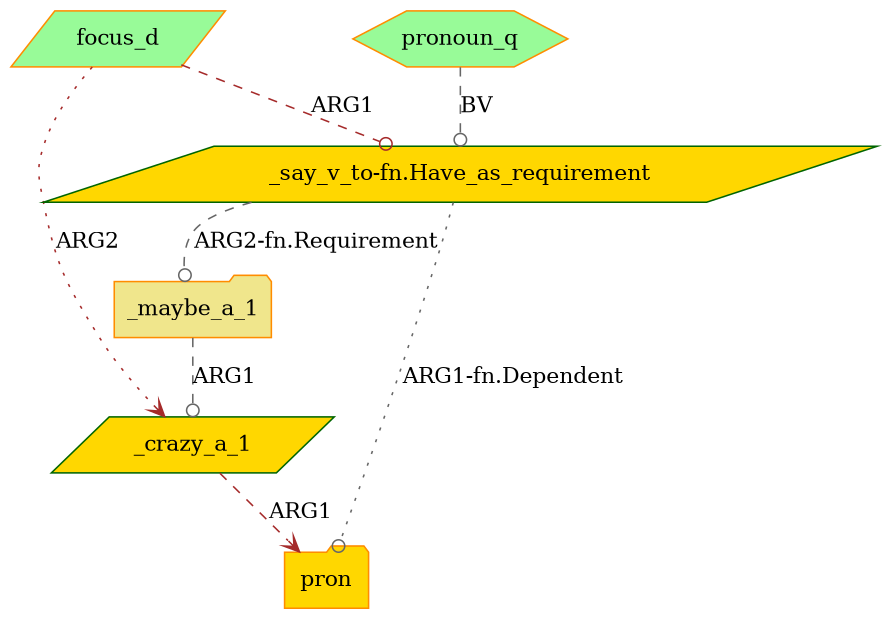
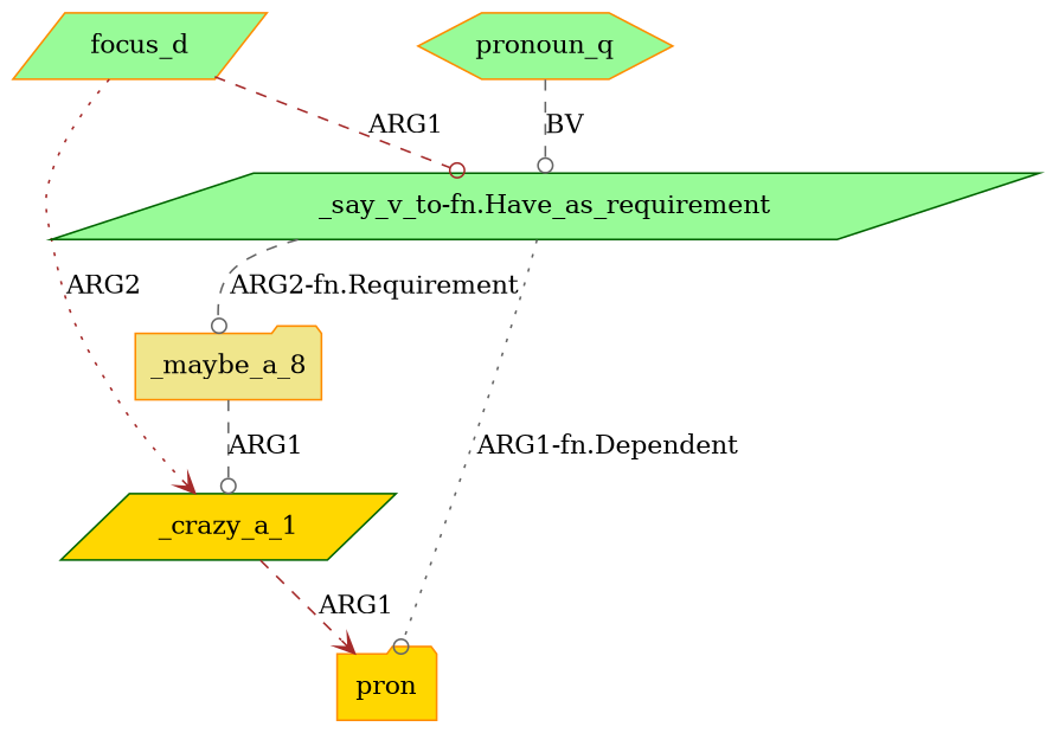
  digraph {
    node [color=darkorange fillcolor=gold shape=parallelogram style=filled]
    edge [arrowhead=odot color=gray40 style=dashed]
    focus_d [fillcolor=palegreen]
    _crazy_a_1 [color=darkgreen]
-   "_say_v_to-fn.Have_as_requirement" [color=darkgreen]
+   "_say_v_to-fn.Have_as_requirement" [color=darkgreen fillcolor=palegreen]
    pron [shape=folder]
-   _maybe_a_1 [fillcolor=khaki shape=folder]
+   _maybe_a_1 [fillcolor=khaki shape=folder label=_maybe_a_8]
    pronoun_q [fillcolor=palegreen shape=hexagon]
    focus_d -> _crazy_a_1 [arrowhead=vee color=brown label=ARG2 style=dotted]
    focus_d -> "_say_v_to-fn.Have_as_requirement" [color=brown label=ARG1]
    _crazy_a_1 -> pron [arrowhead=vee color=brown label=ARG1]
    "_say_v_to-fn.Have_as_requirement" -> pron [label="ARG1-fn.Dependent" style=dotted]
    "_say_v_to-fn.Have_as_requirement" -> _maybe_a_1 [label="ARG2-fn.Requirement"]
    _maybe_a_1 -> _crazy_a_1 [label=ARG1]
    pronoun_q -> "_say_v_to-fn.Have_as_requirement" [label=BV]
  }
